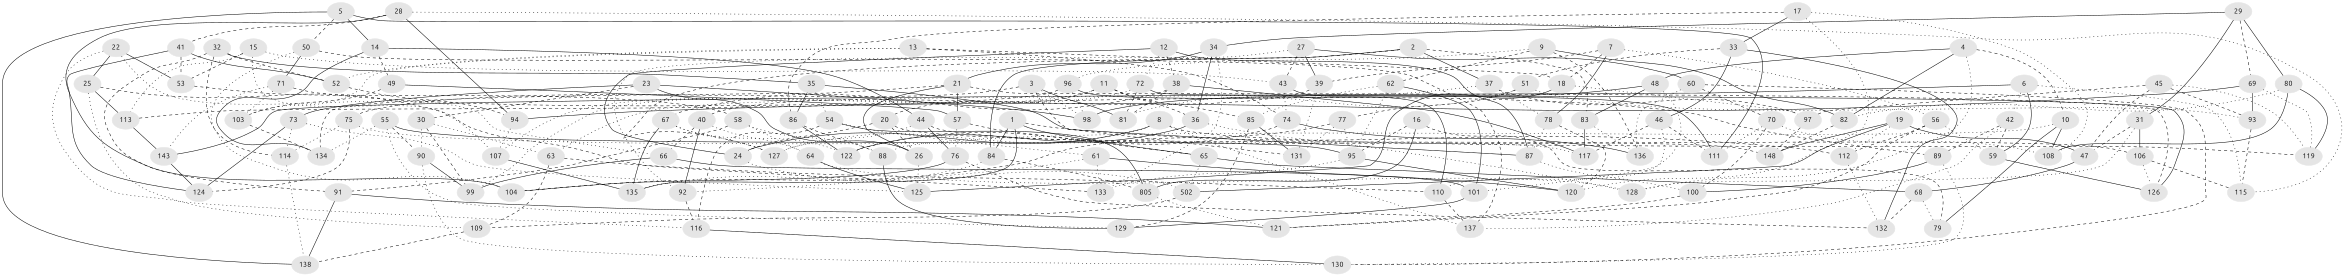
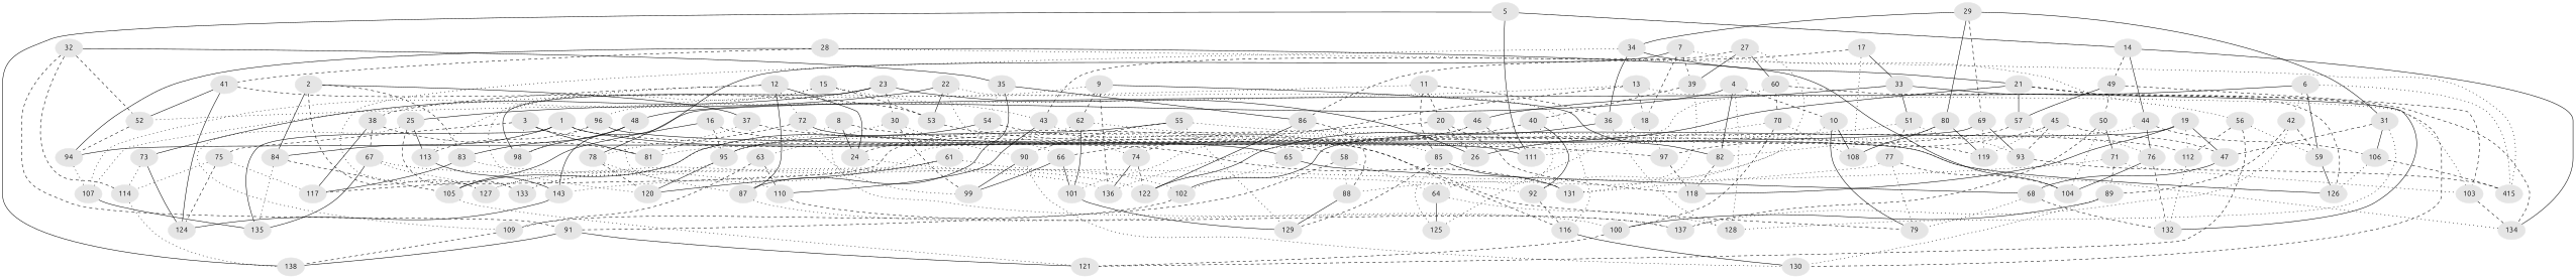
  graph {
    fontname=Ubuntu
    node [color=gray90 fontname=Ubuntu style=filled]
    edge [fontname=Ubuntu style=solid]
    1
    65
    84
    112
    135
-   102 [label=502]
+   102
    68
-   105 [label=805]
+   105
    132
    2
    37
    83
    127
    78
    97
    63
    136
    117
    3
    75
    81
    98
    131
    114
    124
    4
    10
    48
    82
    128
    79
    88
    108
    110
-   118 [label=148]
+   118
    5
    14
    50
    111
    138
    44
    49
    134
    137
    104
    71
    6
    42
    59
-   115
+   115 [label=415]
    n51 [label=143]
    89
    126
    7
    18
    39
    56
    125
    40
    121
    87
    120
    8
    24
    119
    9
    62
    96
    85
    95
    101
    113
    129
    11
    20
    36
    107
    26
    122
    12
    38
    72
    67
    99
    100
    13
    52
    74
    103
    94
    106
    76
    57
    15
    43
    53
    58
    16
    133
    17
    33
    86
    46
    51
    19
    47
    109
    21
    22
    25
    66
    116
    130
    23
    30
    73
    90
    27
    60
    92
    70
    28
    41
    29
    31
    34
    69
    80
    93
    32
    35
    91
    54
    77
    61
    64
    45
    55
    1 -- 65
    1 -- 84
    1 -- 112 [style=dashed]
    1 -- 135
    65 -- 102 [style=dotted]
    65 -- 68
    84 -- 135 [style=dotted]
    84 -- 105 [style=dashed]
    112 -- 132 [style=dotted]
    102 -- 109 [style=dashed]
    68 -- 132 [style=dashed]
    68 -- 79 [style=dotted]
    105 -- 121 [style=dotted]
    2 -- 84
    2 -- 37
    2 -- 83 [style=dashed]
    2 -- 127 [style=dashed]
    37 -- 78 [style=dotted]
    37 -- 97 [style=dashed]
    37 -- 63 [style=dotted]
    83 -- 136 [style=dotted]
    83 -- 117
    78 -- 87 [style=dotted]
    78 -- 120 [style=dashed]
    97 -- 118 [style=dashed]
    63 -- 110 [style=dashed]
    63 -- 109 [style=dashed]
    3 -- 75 [style=dashed]
    3 -- 81
    3 -- 98 [style=dotted]
    3 -- 131 [style=dashed]
    75 -- 117 [style=dotted]
    75 -- 114 [style=dotted]
    75 -- 124 [style=dashed]
    114 -- 138 [style=dotted]
    4 -- 10 [style=dashed]
    4 -- 48
    4 -- 82
    4 -- 128 [style=dotted]
    10 -- 79
    10 -- 88 [style=dotted]
    10 -- 108
    48 -- 83
    48 -- 98
    48 -- 110 [style=dotted]
    82 -- 118 [style=dashed]
    88 -- 129
    110 -- 137 [style=dashed]
    5 -- 14
-   5 -- 50 [style=dashed]
+   49 -- 50 [style=dashed]
    5 -- 111
    5 -- 138
    14 -- 44
    14 -- 49 [style=dashed]
    14 -- 134
    50 -- 137 [style=dashed]
    50 -- 104 [style=dotted]
    50 -- 71
    44 -- 127 [style=dotted]
    44 -- 106 [style=dashed]
    44 -- 76
    49 -- 103 [style=dashed]
    49 -- 57
    71 -- n51 [style=dotted]
    71 -- 89 [style=dashed]
    71 -- 103 [style=dotted]
    6 -- 42 [style=dotted]
    6 -- 59
    6 -- 115 [style=dotted]
    6 -- n51
    42 -- 137 [style=dotted]
    42 -- 59 [style=dashed]
    42 -- 89 [style=dashed]
    59 -- 126
    n51 -- 124
    89 -- 100
    89 -- 130 [style=dotted]
    7 -- 78
    7 -- 18 [style=dashed]
    7 -- 39 [style=dashed]
    7 -- 56 [style=dotted]
    18 -- 97 [style=dotted]
-   18 -- 125
+   18 -- 125 [style=dotted]
    39 -- 131 [style=dotted]
    39 -- 40 [style=dashed]
    56 -- 112 [style=dashed]
    56 -- 59 [style=dotted]
    56 -- 121 [style=dashed]
    40 -- 66 [style=dashed]
    40 -- 92
    40 -- 64 [style=dotted]
    87 -- 100 [style=dotted]
    8 -- 127 [style=dotted]
    8 -- 137 [style=dotted]
    8 -- 24
    8 -- 119 [style=dashed]
    24 -- 102 [style=dotted]
    9 -- 136 [style=dashed]
    9 -- 82
    9 -- 62 [style=dashed]
    9 -- 96 [style=dotted]
    62 -- 85 [style=dotted]
    62 -- 95 [style=dotted]
    62 -- 101
    96 -- 98 [style=dotted]
    96 -- 111
    96 -- 113 [style=dashed]
    85 -- 131
    85 -- 129 [style=dashed]
    95 -- 120
    95 -- 133 [style=dotted]
    101 -- 129
    113 -- n51
    11 -- 85 [style=dashed]
    11 -- 20 [style=dashed]
    11 -- 36 [style=dashed]
    11 -- 107 [style=dotted]
    20 -- 118 [style=dashed]
    20 -- 24 [style=dashed]
    20 -- 26 [style=dashed]
    36 -- 128 [style=dotted]
    36 -- 122
    107 -- 135
    26 -- 125 [style=dotted]
    12 -- 87
    12 -- 24
    12 -- 38 [style=dashed]
    12 -- 72 [style=dotted]
    38 -- 117
    38 -- 81 [style=dashed]
    38 -- 67 [style=dashed]
    72 -- 81 [style=dashed]
    72 -- 126
    72 -- 99 [style=dotted]
    67 -- 135
    67 -- 127 [style=dotted]
    67 -- 122 [style=dotted]
    100 -- 121 [style=dashed]
    13 -- 18 [style=dashed]
    13 -- 52 [style=dotted]
    13 -- 74 [style=dashed]
    13 -- 103 [style=dotted]
    52 -- 94 [style=dashed]
    74 -- 136
    74 -- 122 [style=dashed]
    103 -- 134 [style=dashed]
    94 -- 107 [style=dotted]
    106 -- 115 [style=dashed]
    106 -- 126 [style=dotted]
    76 -- 132 [style=dashed]
    76 -- 104
    57 -- 65 [style=dashed]
    57 -- 76 [style=dotted]
    15 -- 113 [style=dotted]
    15 -- 107 [style=dotted]
    15 -- 43 [style=dotted]
    15 -- 53 [style=dashed]
    43 -- 110
    43 -- 74 [style=dotted]
    53 -- 58 [style=dashed]
    58 -- 88 [style=dotted]
    58 -- 91 [style=dashed]
    58 -- 64 [style=dotted]
    16 -- 105
    16 -- 79 [style=dashed]
    16 -- 95 [style=dashed]
    17 -- 108 [style=dotted]
-   17 -- 120 [style=dotted]
+   12 -- 120 [style=dotted]
    17 -- 33
    17 -- 86 [style=dashed]
    33 -- 132
    33 -- 46
-   33 -- 51 [style=dashed]
+   33 -- 51
    86 -- 88 [style=dashed]
    86 -- 122
    46 -- 117 [style=dashed]
    46 -- 111 [style=dashed]
    46 -- 101 [style=dotted]
    51 -- 81 [style=dotted]
    51 -- 93 [style=dotted]
    51 -- 77 [style=dashed]
    19 -- 112 [style=dotted]
    19 -- 102
    19 -- 118
    19 -- 47
    47 -- 68
    109 -- 138 [style=dashed]
    21 -- 134 [style=dashed]
    21 -- 126 [style=dashed]
    21 -- 26
    21 -- 57
    22 -- 53
    22 -- 25
    22 -- 66 [style=dotted]
    22 -- 116 [style=dotted]
    25 -- 113
    25 -- 133 [style=dashed]
    25 -- 109 [style=dotted]
    66 -- 101
    66 -- 99
    116 -- 130
    23 -- 98
    23 -- 26
    23 -- 30 [style=dashed]
    23 -- 73
    30 -- 63 [style=dotted]
    30 -- 99 [style=dashed]
    30 -- 90 [style=dotted]
    73 -- 114 [style=dotted]
    73 -- 124
-   73 -- 125 [style=dotted]
    90 -- 99
    90 -- 130 [style=dotted]
    27 -- 39
    27 -- 43 [style=dashed]
    27 -- 60
    27 -- 92 [style=dotted]
    60 -- 136 [style=dotted]
    60 -- 130 [style=dashed]
    60 -- 70 [style=dashed]
    92 -- 116 [style=dashed]
    70 -- 108 [style=dotted]
    70 -- 111 [style=dotted]
    70 -- 100 [style=dashed]
    28 -- 104
    28 -- 115 [style=dotted]
    28 -- 94
    28 -- 41 [style=dashed]
    41 -- 124
    41 -- 52
    41 -- 53 [style=dashed]
    29 -- 31
    29 -- 34
    29 -- 69 [style=dashed]
    29 -- 80
    31 -- 128 [style=dotted]
    31 -- 106
    31 -- 47 [style=dashed]
    34 -- 36
    34 -- 133 [style=dotted]
    34 -- 21
    69 -- 119 [style=dotted]
    69 -- 94
    69 -- 93
    80 -- 82 [style=dotted]
    80 -- 108
    80 -- 119
    93 -- 115 [style=dashed]
    32 -- 114 [style=dashed]
    32 -- 52 [style=dashed]
    32 -- 35
    32 -- 91 [style=dashed]
    35 -- 87
    35 -- 86
    35 -- 54 [style=dotted]
    91 -- 138
    91 -- 121
    54 -- 105
    54 -- 116 [style=dashed]
    54 -- 61 [style=dotted]
    77 -- 131 [style=dotted]
-   77 -- 95 [style=dotted]
+   77 -- 79 [style=dotted]
    77 -- 104 [style=dashed]
    61 -- 120
    61 -- 133 [style=dotted]
    61 -- 92 [style=dotted]
    64 -- 128 [style=dotted]
    64 -- 125
    45 -- 97 [style=dashed]
    45 -- 119 [style=dotted]
    45 -- 47 [style=dashed]
    45 -- 93 [style=dashed]
    55 -- 134 [style=dotted]
    55 -- 95
    55 -- 129 [style=dotted]
    55 -- 90 [style=dashed]
  }
